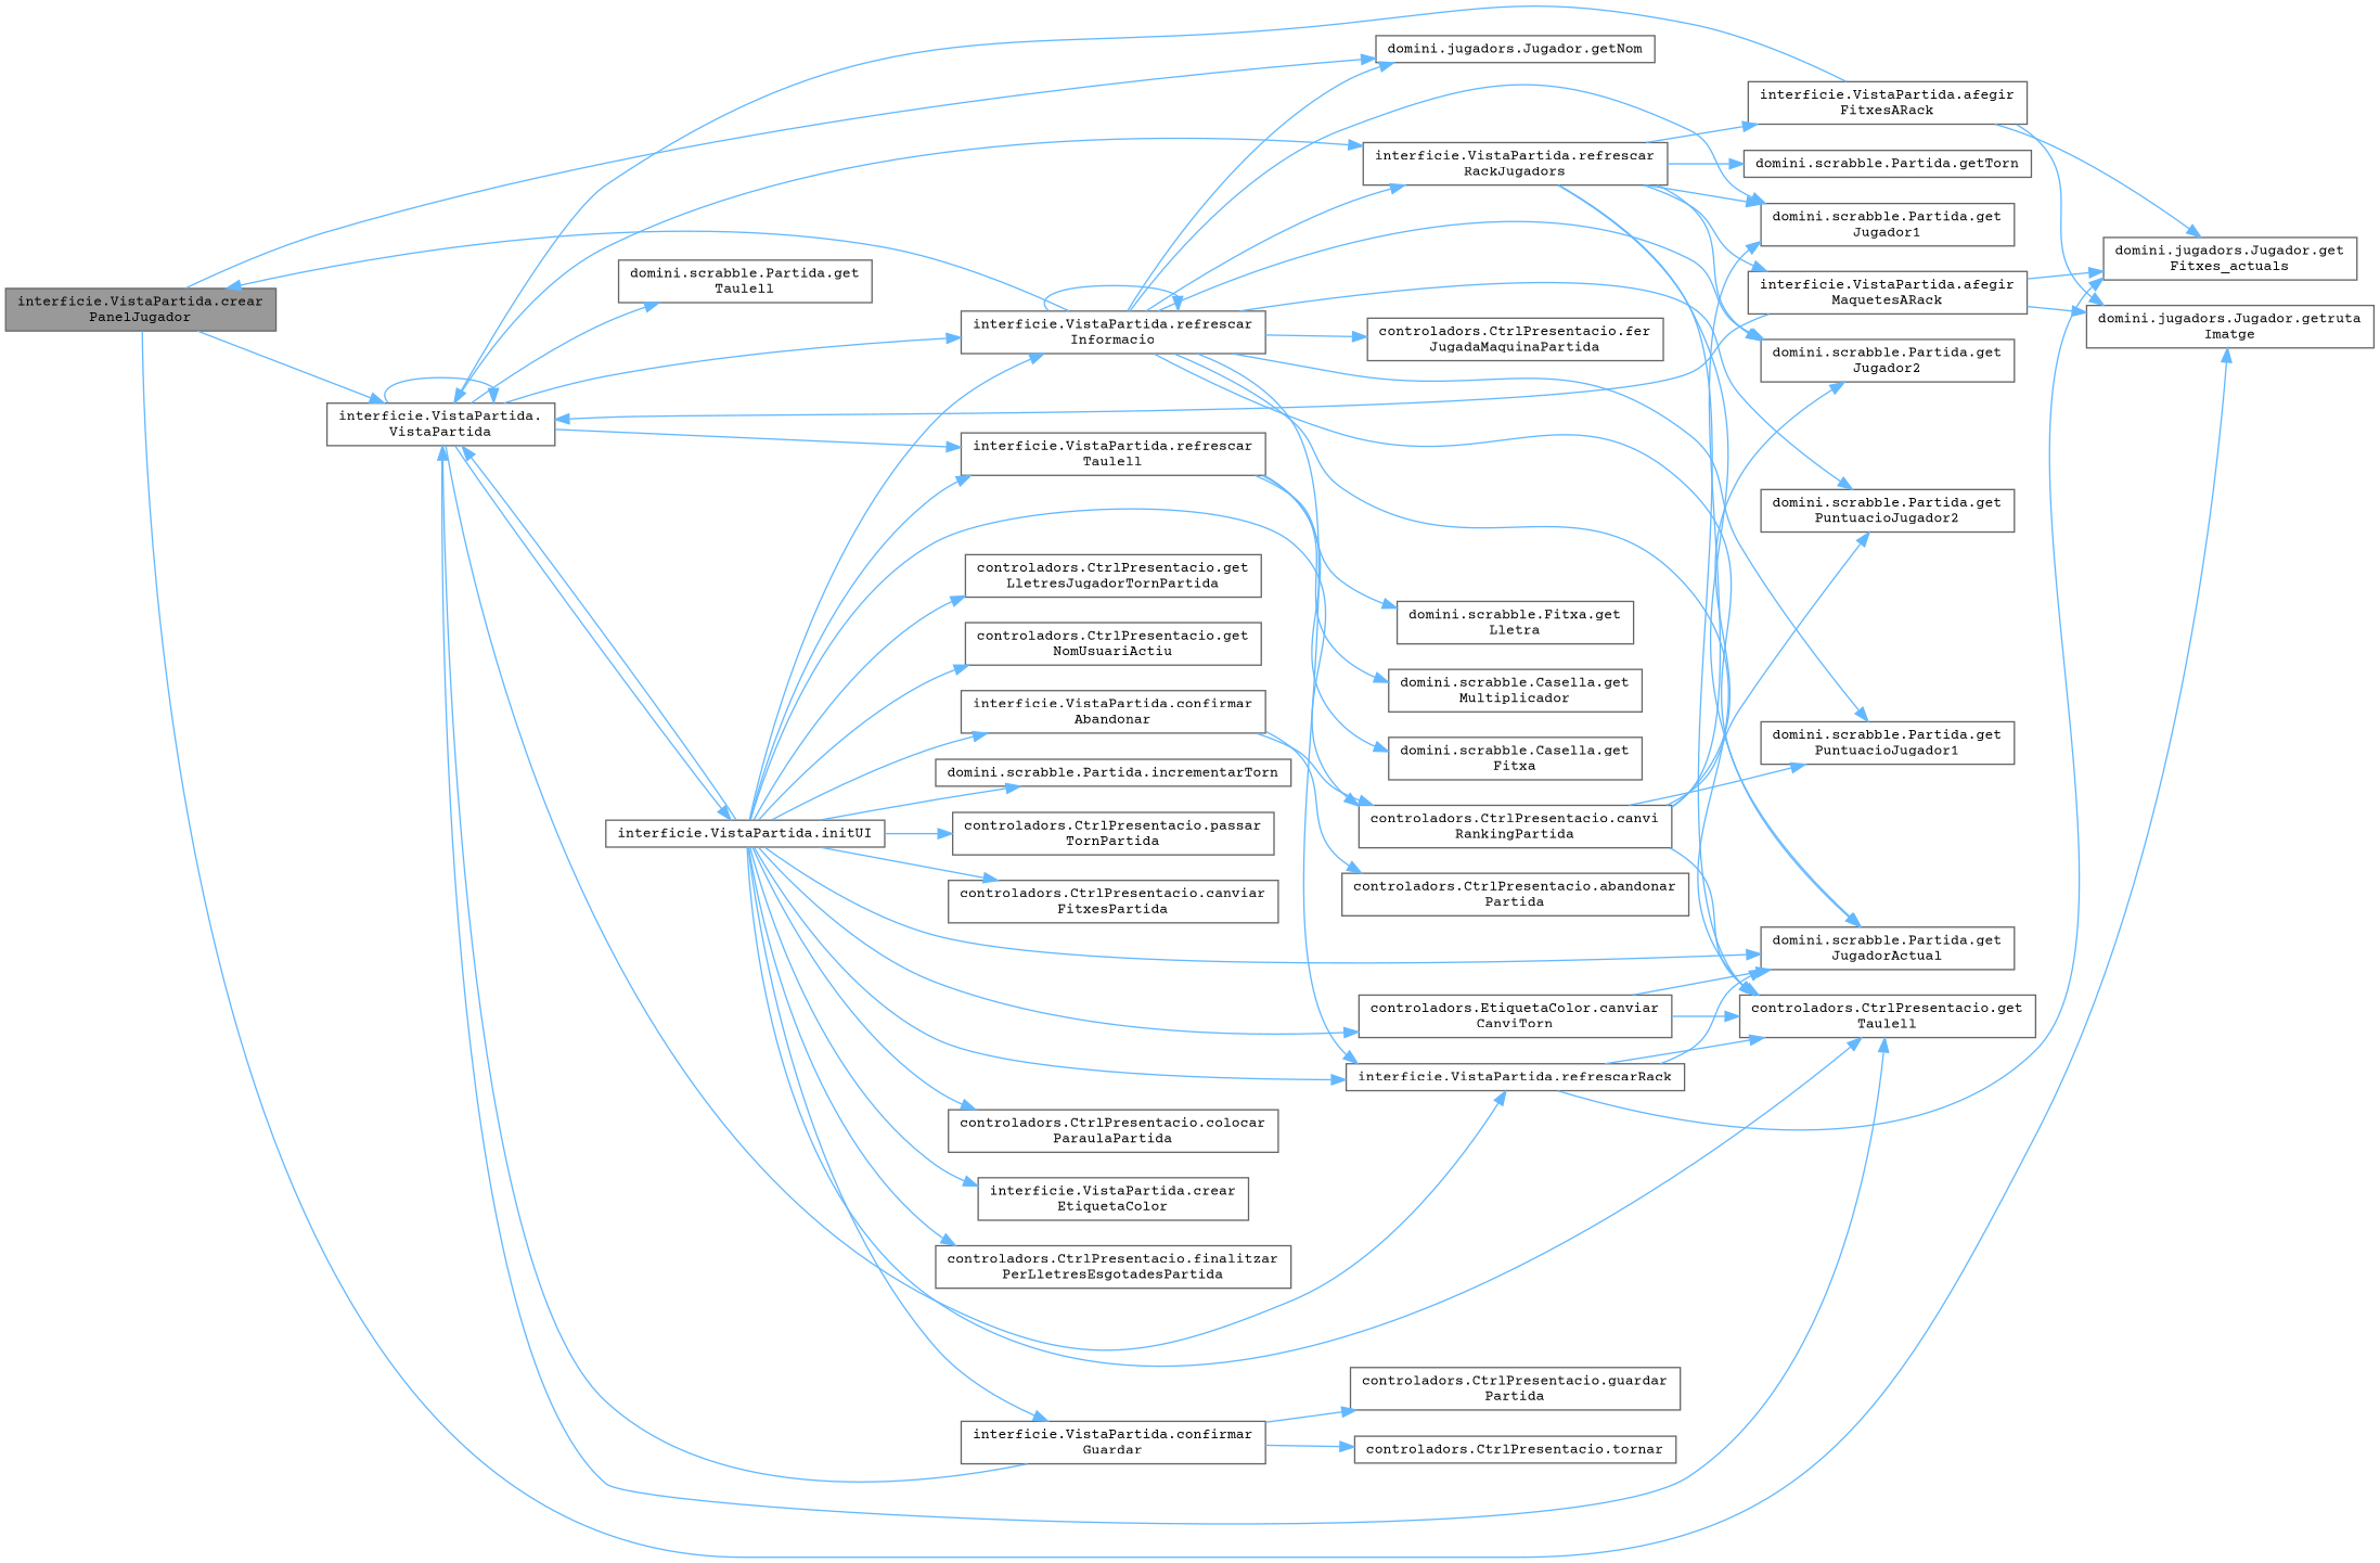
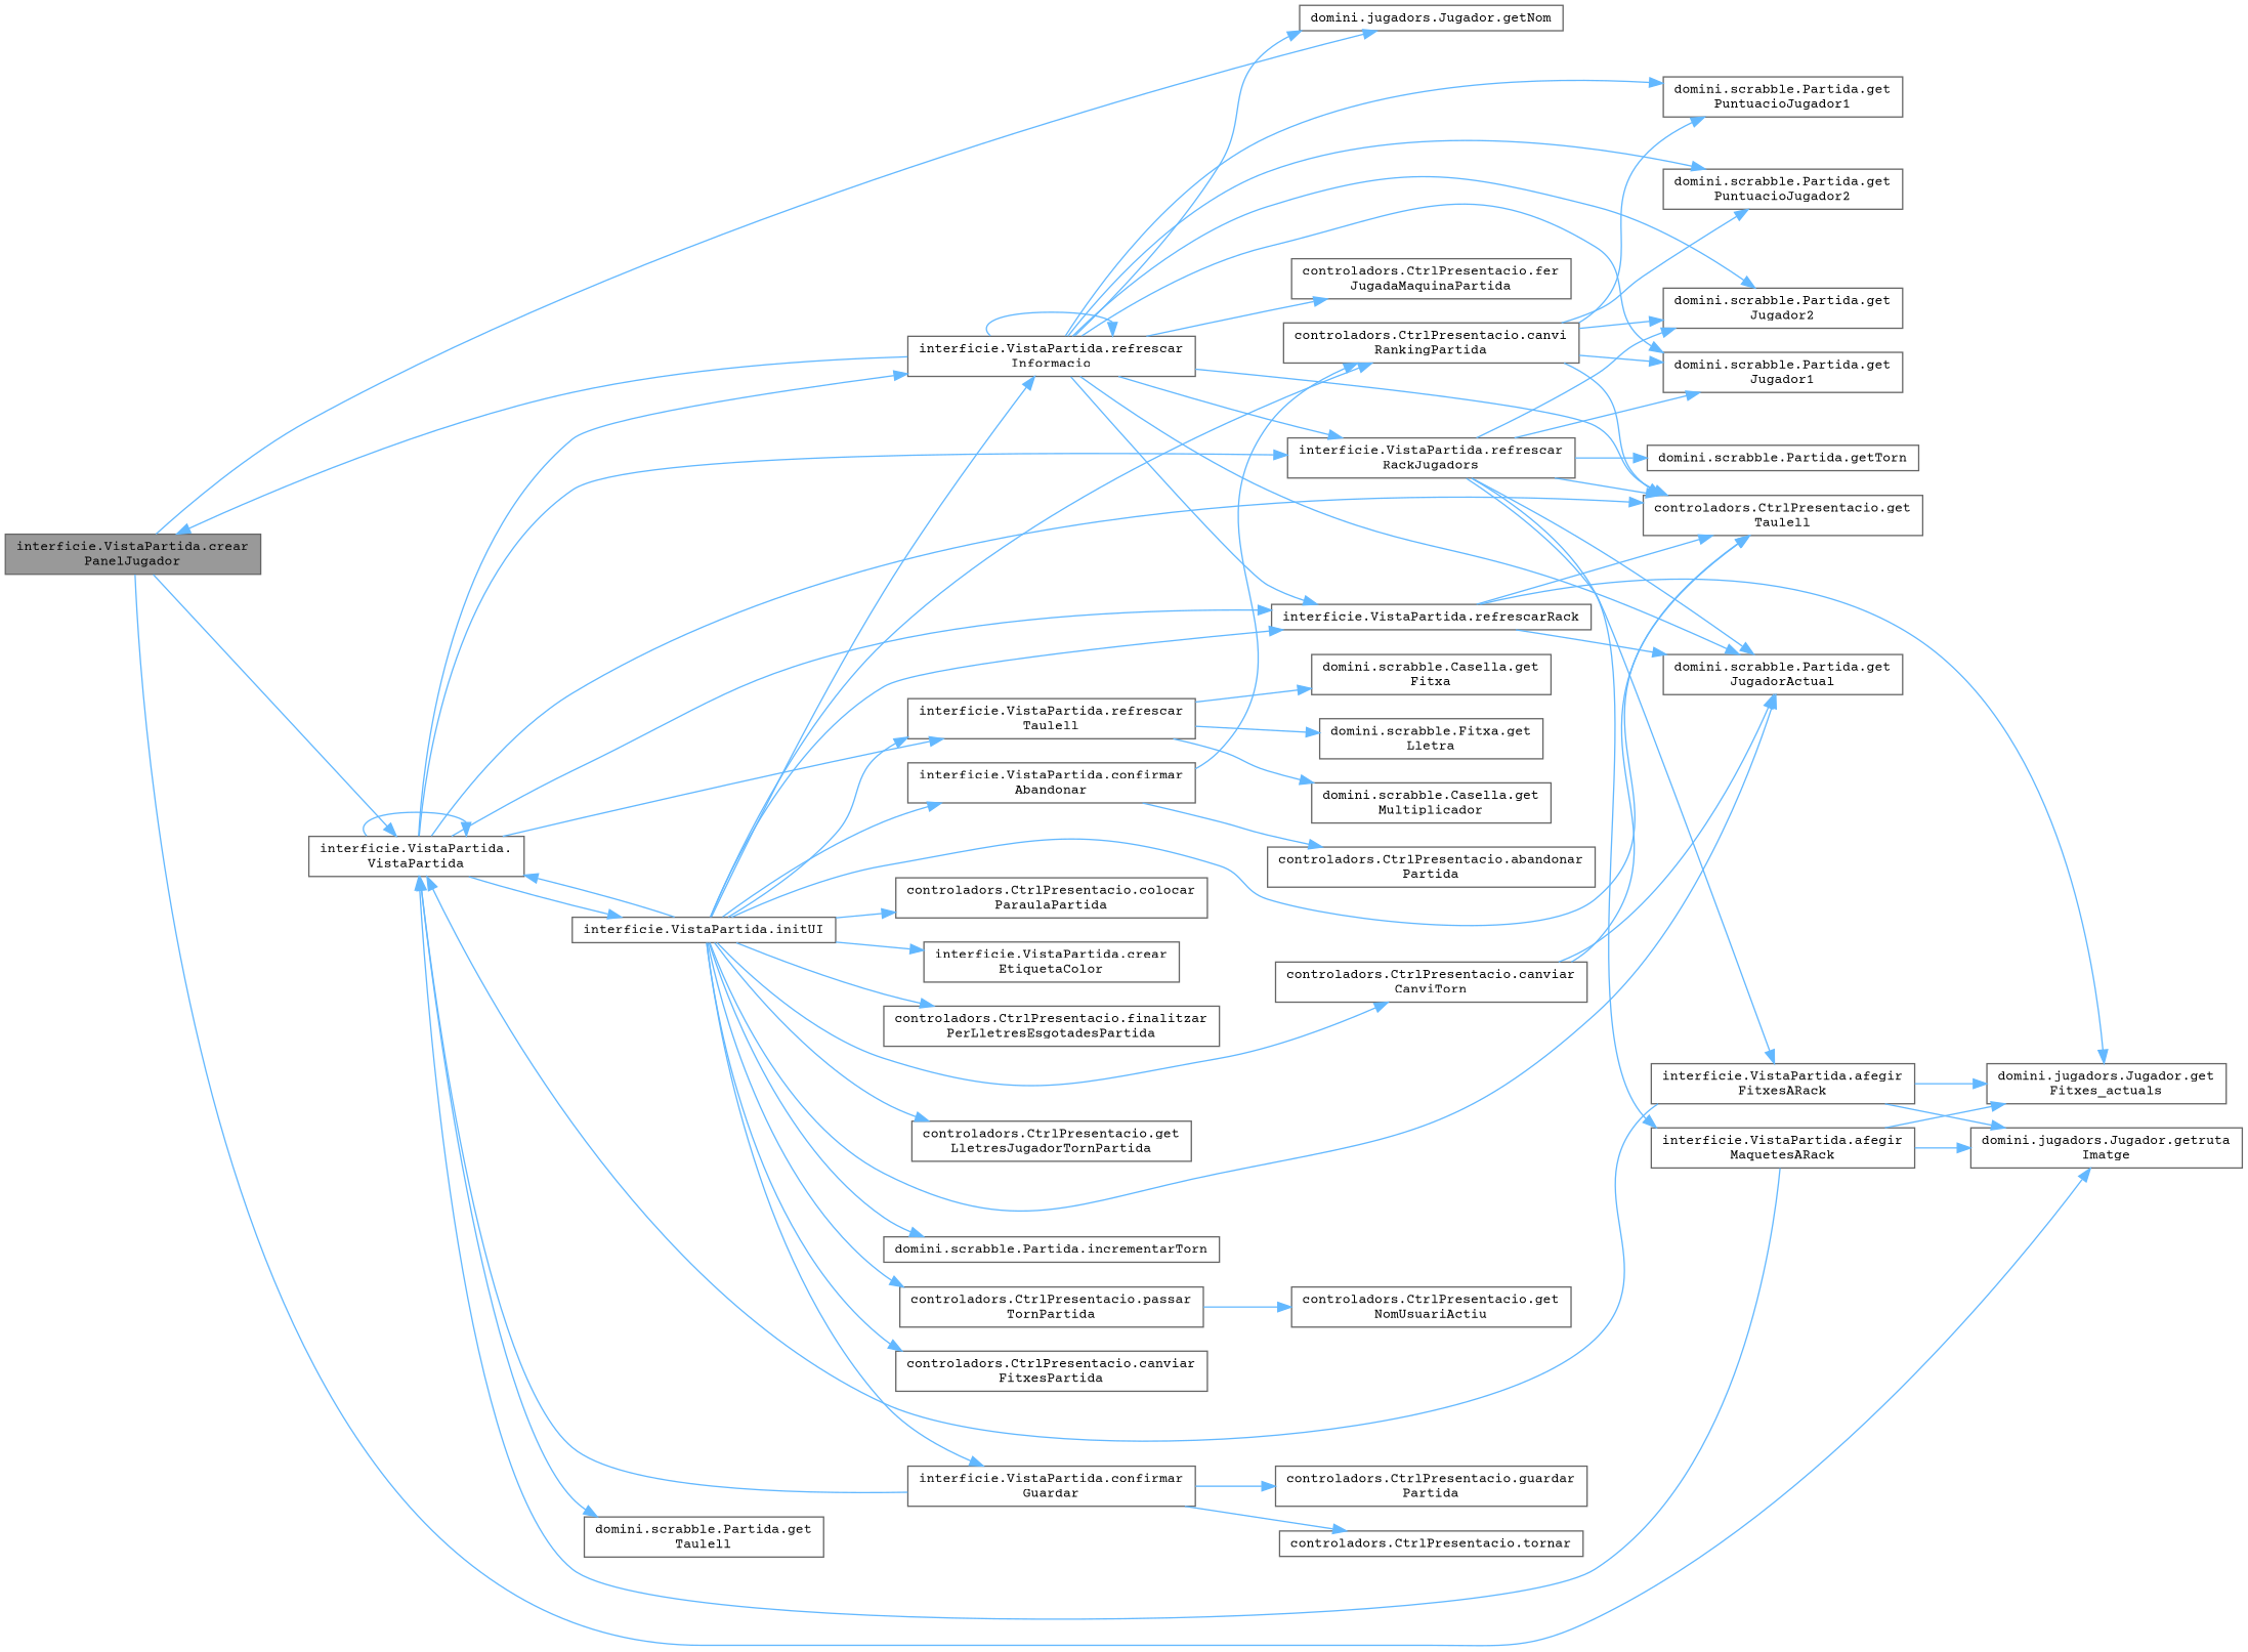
  digraph {
    fontname="Courier Prime"
    rankdir=LR
    node [color=grey40 fillcolor=white fontname="Courier Prime" fontsize=10 shape=box style=filled]
    edge [color=steelblue1 fontname="Courier Prime" fontsize=10 labelfontname=Helvetica labelfontsize=10 style=solid]
    n1 [color=gray40 fillcolor=grey60 fontcolor=black height=0.2 label="interficie.VistaPartida.crear\lPanelJugador" width=0.4]
    n2 [height=0.2 label="domini.jugadors.Jugador.getNom" width=0.4]
    n3 [height=0.2 label="domini.jugadors.Jugador.getruta\lImatge" width=0.4]
    n4 [height=0.2 label="interficie.VistaPartida.\lVistaPartida" width=0.4]
    n5 [height=0.2 label="controladors.CtrlPresentacio.get\lTaulell" width=0.4]
    n6 [height=0.2 label="domini.scrabble.Partida.get\lTaulell" width=0.4]
    n7 [height=0.2 label="interficie.VistaPartida.initUI" width=0.4]
    n8 [height=0.2 label="interficie.VistaPartida.refrescar\lInformacio" width=0.4]
    n9 [height=0.2 label="interficie.VistaPartida.refrescarRack" width=0.4]
    n10 [height=0.2 label="interficie.VistaPartida.refrescar\lRackJugadors" width=0.4]
    n11 [height=0.2 label="interficie.VistaPartida.refrescar\lTaulell" width=0.4]
-   n12 [height=0.2 label="controladors.EtiquetaColor.canviar\lCanviTorn" width=0.4]
+   n12 [height=0.2 label="controladors.CtrlPresentacio.canviar\lCanviTorn" width=0.4]
    n13 [height=0.2 label="domini.scrabble.Partida.get\lJugadorActual" width=0.4]
    n14 [height=0.2 label="controladors.CtrlPresentacio.canviar\lFitxesPartida" width=0.4]
    n15 [height=0.2 label="controladors.CtrlPresentacio.canvi\lRankingPartida" width=0.4]
    n16 [height=0.2 label="controladors.CtrlPresentacio.colocar\lParaulaPartida" width=0.4]
    n17 [height=0.2 label="interficie.VistaPartida.confirmar\lAbandonar" width=0.4]
    n18 [height=0.2 label="interficie.VistaPartida.confirmar\lGuardar" width=0.4]
    n19 [height=0.2 label="interficie.VistaPartida.crear\lEtiquetaColor" width=0.4]
    n20 [height=0.2 label="controladors.CtrlPresentacio.finalitzar\lPerLletresEsgotadesPartida" width=0.4]
    n21 [height=0.2 label="controladors.CtrlPresentacio.get\lLletresJugadorTornPartida" width=0.4]
    n22 [height=0.2 label="controladors.CtrlPresentacio.get\lNomUsuariActiu" width=0.4]
    n23 [height=0.2 label="domini.scrabble.Partida.incrementarTorn" width=0.4]
    n24 [height=0.2 label="controladors.CtrlPresentacio.passar\lTornPartida" width=0.4]
    n25 [height=0.2 label="domini.scrabble.Partida.get\lJugador1" width=0.4]
    n26 [height=0.2 label="domini.scrabble.Partida.get\lJugador2" width=0.4]
    n27 [height=0.2 label="domini.scrabble.Partida.get\lPuntuacioJugador1" width=0.4]
    n28 [height=0.2 label="domini.scrabble.Partida.get\lPuntuacioJugador2" width=0.4]
    n29 [height=0.2 label="controladors.CtrlPresentacio.fer\lJugadaMaquinaPartida" width=0.4]
    n30 [height=0.2 label="domini.jugadors.Jugador.get\lFitxes_actuals" width=0.4]
    n31 [height=0.2 label="interficie.VistaPartida.afegir\lFitxesARack" width=0.4]
    n32 [height=0.2 label="interficie.VistaPartida.afegir\lMaquetesARack" width=0.4]
    n33 [height=0.2 label="domini.scrabble.Partida.getTorn" width=0.4]
    n34 [height=0.2 label="domini.scrabble.Casella.get\lFitxa" width=0.4]
    n35 [height=0.2 label="domini.scrabble.Fitxa.get\lLletra" width=0.4]
    n36 [height=0.2 label="domini.scrabble.Casella.get\lMultiplicador" width=0.4]
    n37 [height=0.2 label="controladors.CtrlPresentacio.abandonar\lPartida" width=0.4]
    n38 [height=0.2 label="controladors.CtrlPresentacio.guardar\lPartida" width=0.4]
    n39 [height=0.2 label="controladors.CtrlPresentacio.tornar" width=0.4]
    n1 -> n2
    n1 -> n3
    n1 -> n4
    n4 -> n4
    n4 -> n5
    n4 -> n6
    n4 -> n7
    n4 -> n8
    n4 -> n9
    n4 -> n10
    n4 -> n11
    n7 -> n4
    n7 -> n5
    n7 -> n8
    n7 -> n9
    n7 -> n11
    n7 -> n12
    n7 -> n13
    n7 -> n14
    n7 -> n15
    n7 -> n16
    n7 -> n17
    n7 -> n18
    n7 -> n19
    n7 -> n20
    n7 -> n21
-   n7 -> n22
+   n24 -> n22
    n7 -> n23
    n7 -> n24
    n8 -> n1
    n8 -> n2
    n8 -> n5
    n8 -> n8
    n8 -> n9
    n8 -> n10
    n8 -> n13
    n8 -> n25
    n8 -> n26
    n8 -> n27
    n8 -> n28
    n8 -> n29
    n9 -> n5
    n9 -> n13
    n9 -> n30
    n10 -> n5
    n10 -> n13
    n10 -> n25
    n10 -> n26
    n10 -> n31
    n10 -> n32
    n10 -> n33
    n11 -> n34
    n11 -> n35
    n11 -> n36
    n12 -> n5
    n12 -> n13
    n15 -> n5
    n15 -> n25
    n15 -> n26
    n15 -> n27
    n15 -> n28
    n17 -> n15
    n17 -> n37
    n18 -> n4
    n18 -> n38
    n18 -> n39
    n31 -> n3
    n31 -> n4
    n31 -> n30
    n32 -> n3
    n32 -> n4
    n32 -> n30
  }
